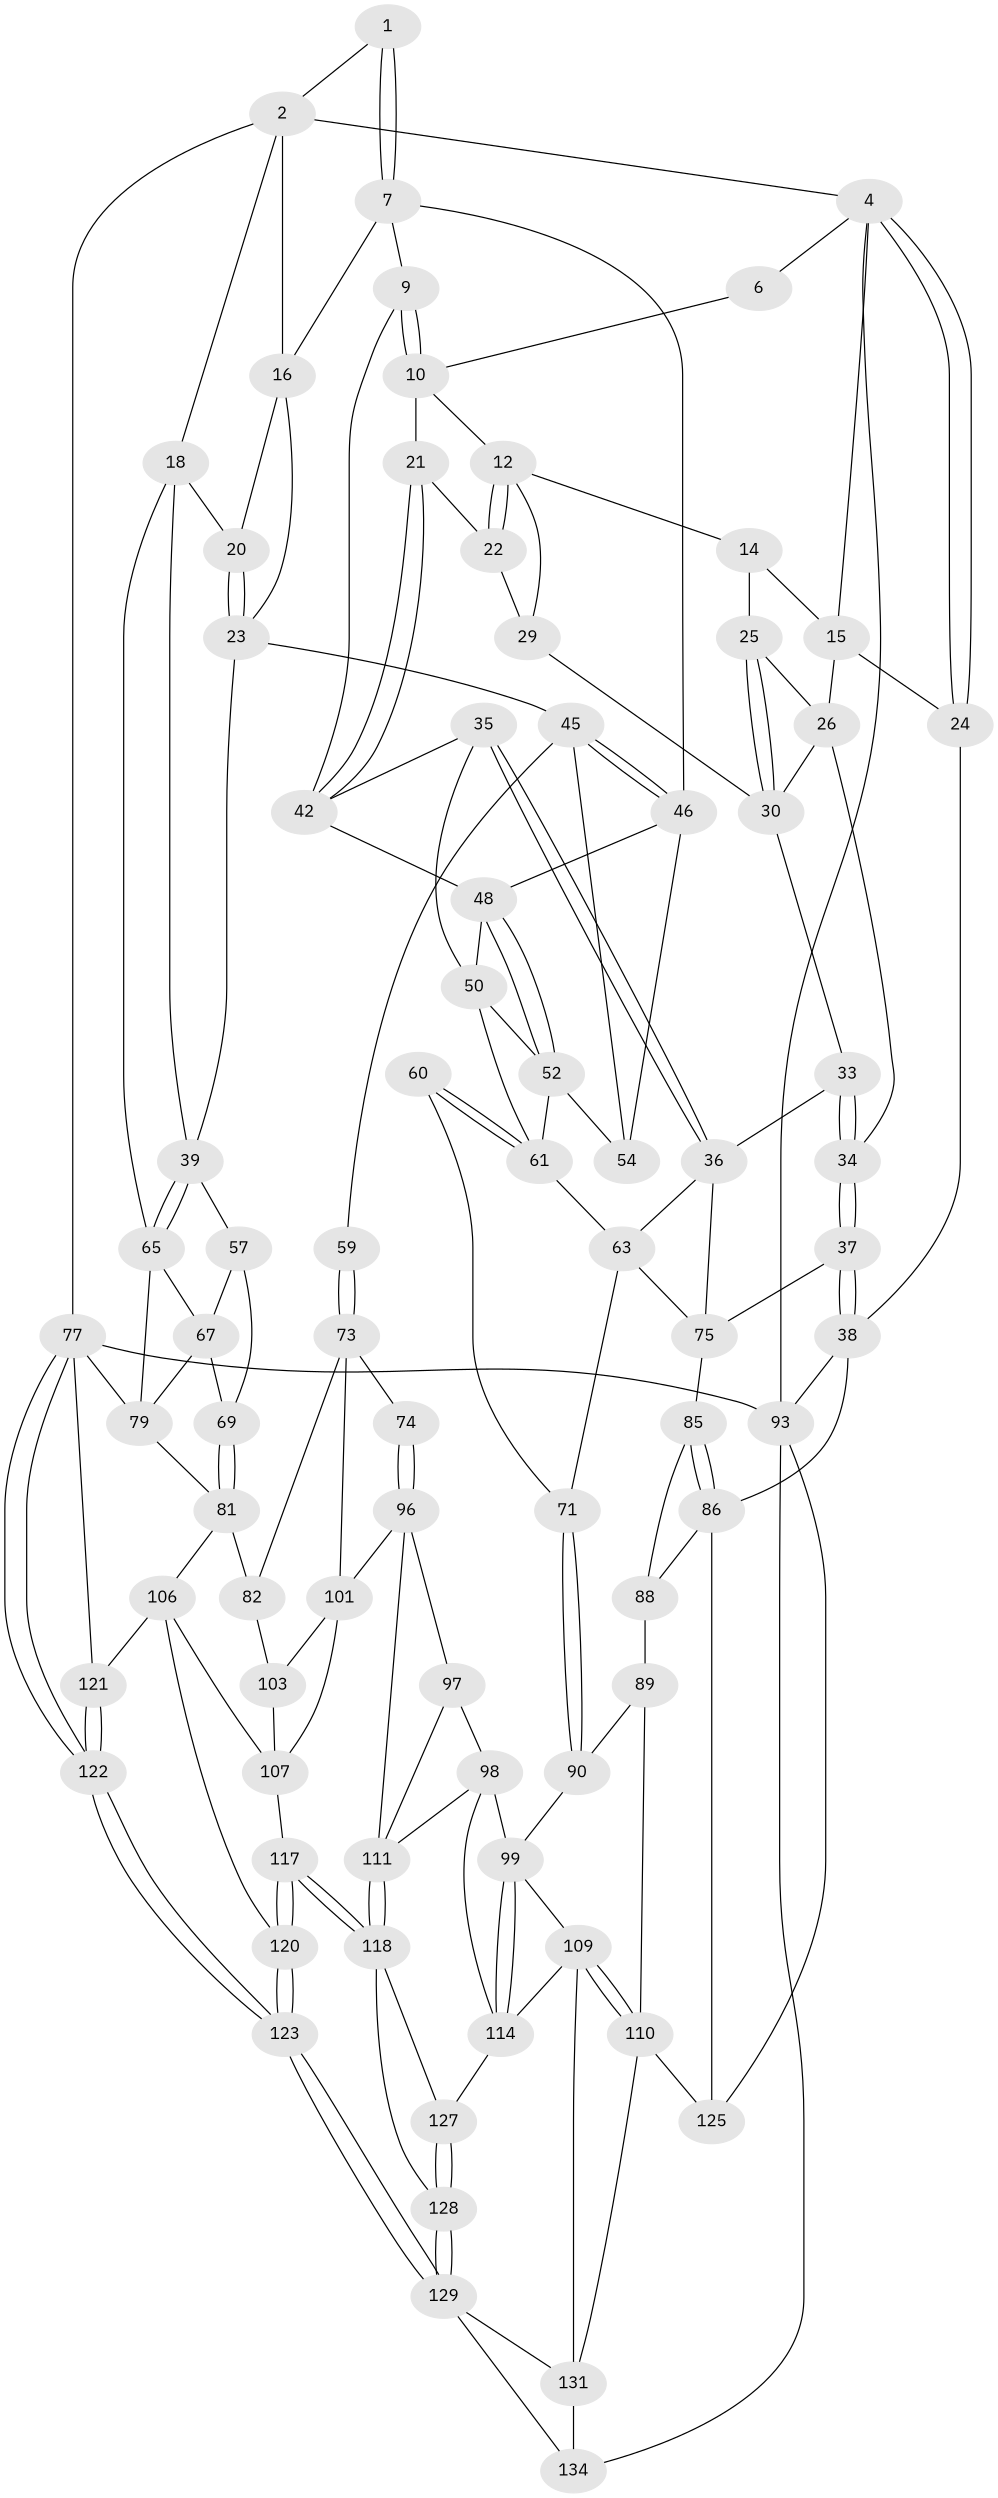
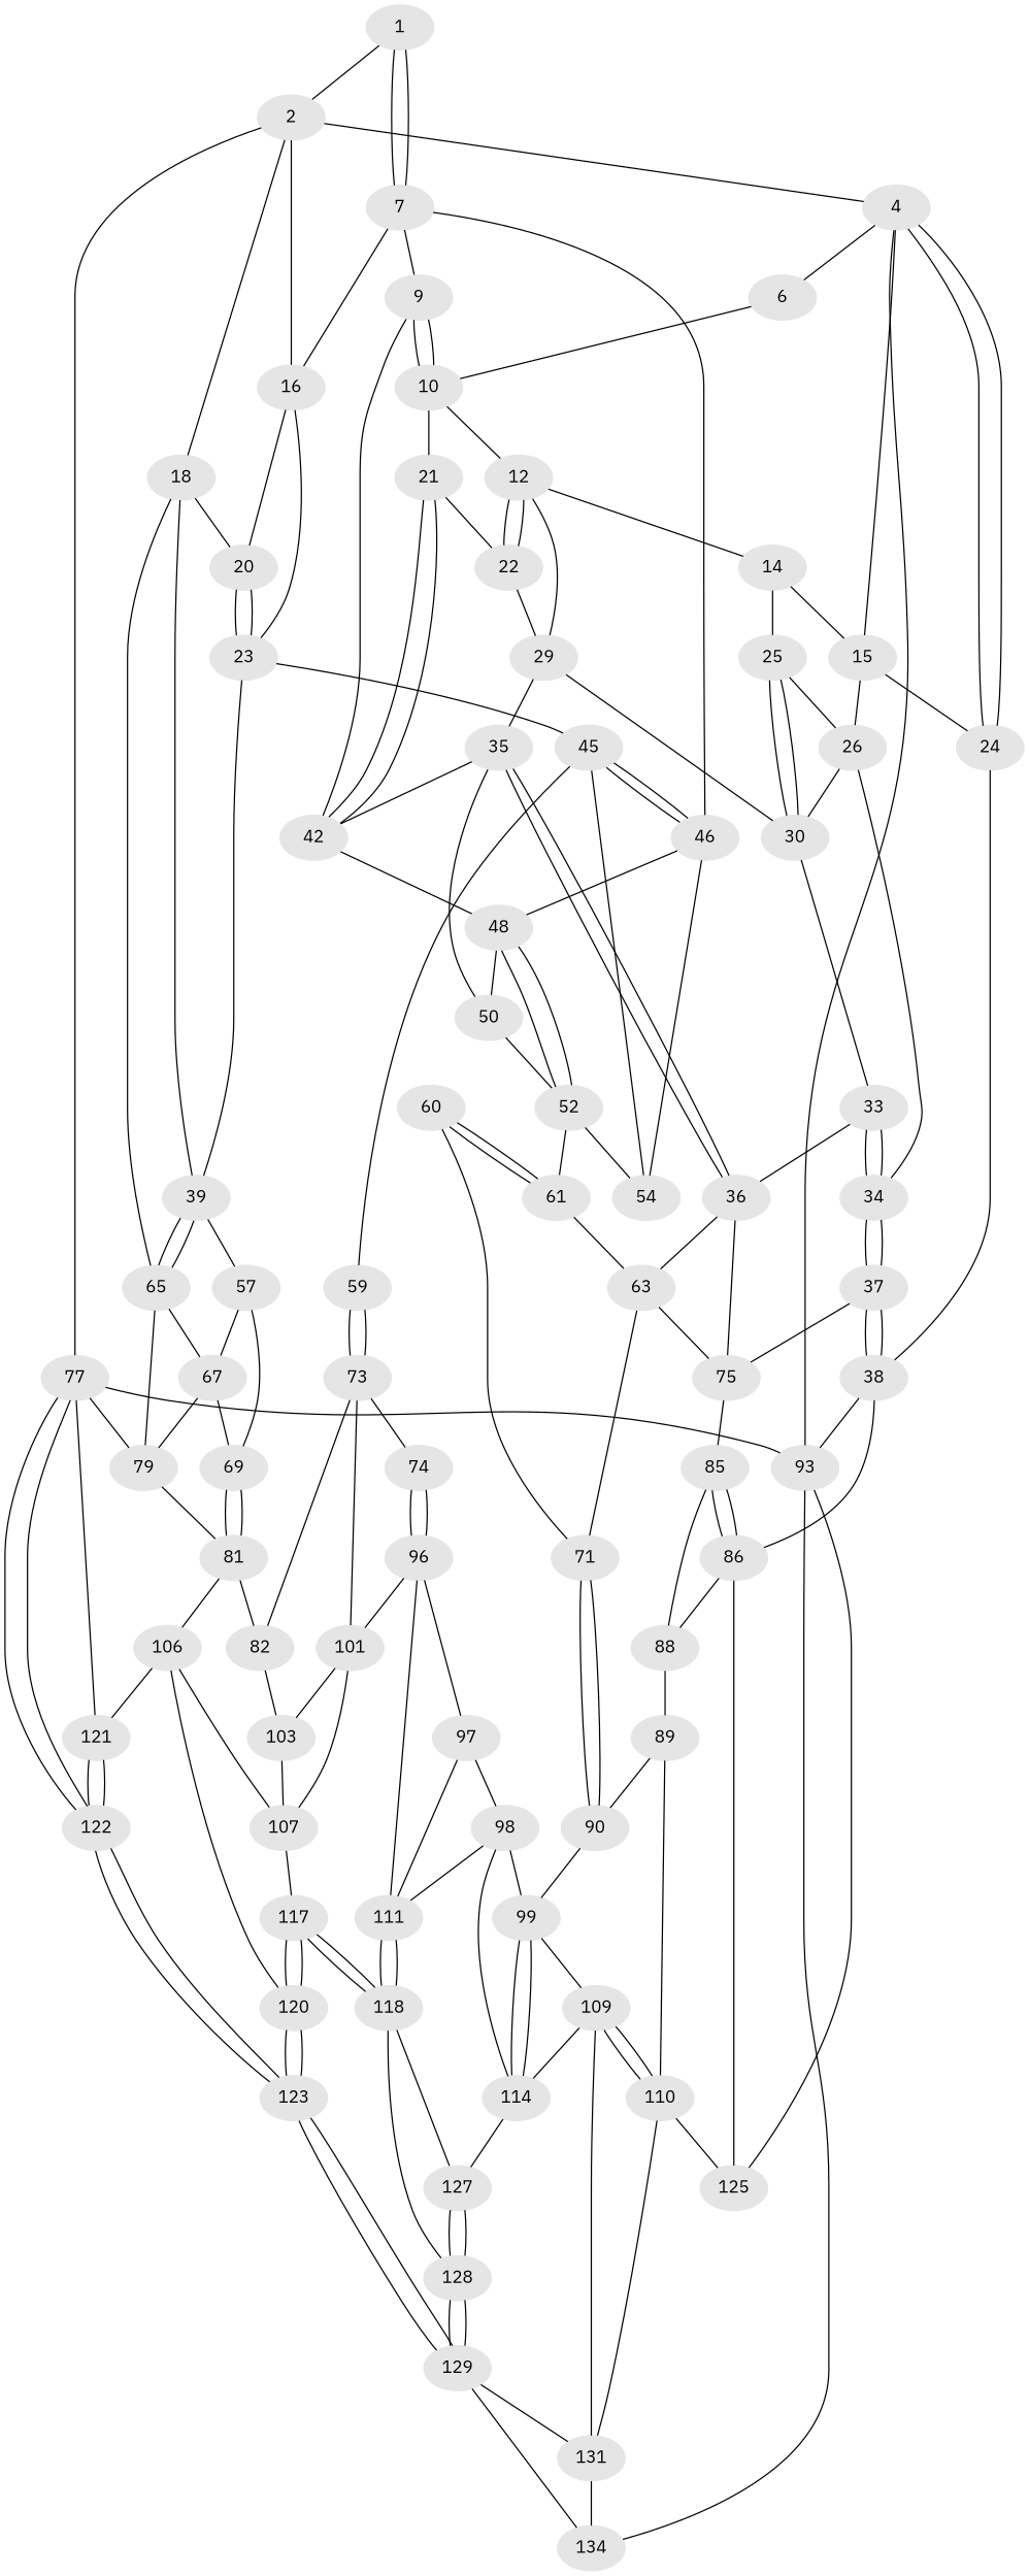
  graph {
    fontname="IBM Plex Sans"
    node [color=gray90 fontname="IBM Plex Sans" style=filled]
    edge [fontname="IBM Plex Sans"]
    2 [super="+3"]
    1
    7 [super="+8"]
    4 [super="+5"]
    16 [super="+17"]
    18 [super="+19"]
    77 [super="+78"]
    9
    46 [super="+47"]
    6
    15 [super="+23"]
    24
    93 [super="+133"]
    20
    n15 [label=23 super="+41"]
    39 [super="+40"]
    65 [super="+66"]
    79 [super="+80"]
    121
    122
    10 [super="+11"]
    26 [super="+27"]
    38 [super="+87"]
    125
    134
    12 [super="+13"]
    21
    42 [super="+44"]
    48 [super="+49"]
    54 [super="+55"]
    14
    22
    29 [super="+31"]
    25
    30 [super="+32"]
    35 [super="+43"]
    34
    45 [super="+56"]
    57 [super="+58"]
    67 [super="+68"]
    86 [super="+92"]
    33
    37
    59
    36 [super="+64"]
    50 [super="+51"]
    63 [super="+72"]
    75 [super="+76"]
    52 [super="+53"]
    61 [super="+62"]
    71
    85
    88 [super="+91"]
    69
    73 [super="+84"]
    60 [super="+70"]
    81 [super="+94"]
    74
    82 [super="+83"]
    101 [super="+104"]
    90
    96 [super="+102"]
    106 [super="+119"]
    99 [super="+100"]
    103 [super="+105"]
    107 [super="+108"]
    97
    111 [super="+112"]
    123
    120
    89 [super="+95"]
    110 [super="+124"]
    131 [super="+132"]
    114 [super="+116"]
    109 [super="+115"]
    98 [super="+113"]
    118 [super="+126"]
    127
    117
    128
    129 [super="+130"]
    2 -- 4
    2 -- 16
    2 -- 18
    2 -- 77
    1 -- 2
    1 -- 7
    1 -- 7
    7 -- 16
    7 -- 9
    7 -- 46
    4 -- 6
    4 -- 15
    4 -- 24
    4 -- 24
    4 -- 93
    16 -- 20
    16 -- n15
    18 -- 20
    18 -- 39
    18 -- 65
    77 -- 93
    77 -- 79
    77 -- 121
    77 -- 122
    77 -- 122
    9 -- 10
    9 -- 10
    9 -- 42
    46 -- 48
    46 -- 54
    6 -- 10
    15 -- 24
    15 -- 26
    24 -- 38
    93 -- 125
    93 -- 134
    20 -- n15
    20 -- n15
    n15 -- 39
    n15 -- 45
    39 -- 65
    39 -- 65
    39 -- 57
    65 -- 79
    65 -- 67
    79 -- 81
    121 -- 122
    121 -- 122
    122 -- 123
    122 -- 123
    10 -- 12
    10 -- 21
    26 -- 30
    26 -- 34
    38 -- 93
    38 -- 86
    12 -- 14
    12 -- 22
    12 -- 22
    12 -- 29
    21 -- 42
    21 -- 42
    21 -- 22
    42 -- 48
    48 -- 50
    48 -- 52
    48 -- 52
    14 -- 15
    14 -- 25
    22 -- 29
    29 -- 30
+   29 -- 35
    25 -- 26
    25 -- 30
    25 -- 30
    30 -- 33
    35 -- 42
    35 -- 36
    35 -- 36
    35 -- 50
    34 -- 37
    34 -- 37
    45 -- 46
    45 -- 46
    45 -- 54
    45 -- 59
    57 -- 67
    57 -- 69
    67 -- 79
    67 -- 69
    86 -- 125
    86 -- 88
    33 -- 34
    33 -- 34
    33 -- 36
    37 -- 38
    37 -- 38
    37 -- 75
    59 -- 73
    59 -- 73
    36 -- 63
    36 -- 75
    50 -- 52
-   50 -- 61
    63 -- 75
    63 -- 71
    75 -- 85
    52 -- 54
    52 -- 61
    61 -- 63
    71 -- 90
    71 -- 90
    85 -- 86
    85 -- 86
    85 -- 88
    88 -- 89 [weight=2]
    69 -- 81
    69 -- 81
    73 -- 74
    73 -- 82
    73 -- 101
    60 -- 61
    60 -- 61
    60 -- 71
    81 -- 82
    81 -- 106
    74 -- 96
    74 -- 96
    82 -- 103 [weight=2]
    101 -- 103
    101 -- 107
    90 -- 99
    96 -- 101
    96 -- 97
    96 -- 111
    106 -- 121
    106 -- 107
    106 -- 120
    99 -- 114
    99 -- 114
    99 -- 109
    103 -- 107
    107 -- 117
    97 -- 111
    97 -- 98
    111 -- 118
    111 -- 118
    123 -- 129
    123 -- 129
    120 -- 123
    120 -- 123
    89 -- 90
    89 -- 110
    110 -- 125
    110 -- 131
    131 -- 134
    114 -- 127
    109 -- 110
    109 -- 110
    109 -- 131
    109 -- 114
    98 -- 99
    98 -- 111
    98 -- 114
    118 -- 127
    118 -- 128
    127 -- 128
    127 -- 128
    117 -- 120
    117 -- 120
    117 -- 118
    117 -- 118
    128 -- 129
    128 -- 129
    129 -- 134
    129 -- 131
  }
